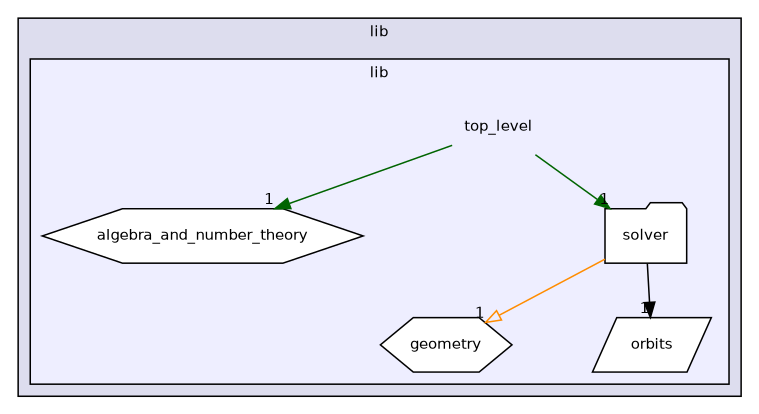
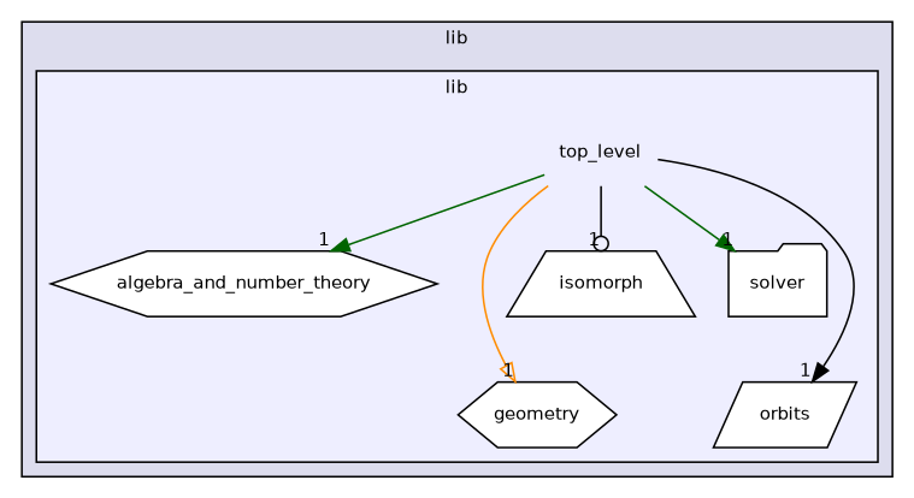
  digraph {
    compound=true
    node [fontname=Helvetica fontsize=10 shape=hexagon color=black fillcolor=white style=filled]
    edge [headlabel=1 labeldistance=1.5 labelfontname=Helvetica labelfontsize=10 color=darkgreen arrowhead=normal]
    n1 [label=top_level shape=plaintext color="" fillcolor="" style=""]
    n2 [label=algebra_and_number_theory]
    n3 [label=geometry]
+   n4 [label=isomorph shape=trapezium]
    n5 [label=orbits shape=parallelogram]
    n6 [label=solver shape=folder]
    subgraph cluster_1 {
      bgcolor="#ddddee"
      fontname=Helvetica
      fontsize=10
      label=lib
      pencolor=black
      subgraph cluster_2 {
        bgcolor="#eeeeff"
        fontname=Helvetica
        fontsize=10
        pencolor=black
        n1
        n2
        n3
+       n4
        n5
        n6
      }
    }
    n1 -> n2
-   n6 -> n3 [color=darkorange arrowhead=onormal]
-   n6 -> n5 [color=black]
+   n1 -> n3 [color=darkorange arrowhead=onormal]
+   n1 -> n4 [color=black arrowhead=odot]
+   n1 -> n5 [color=black]
    n1 -> n6
  }
